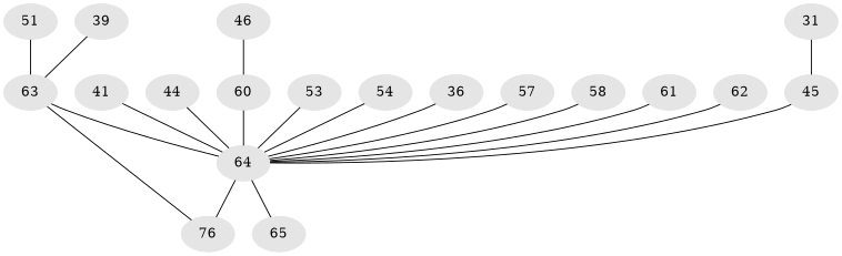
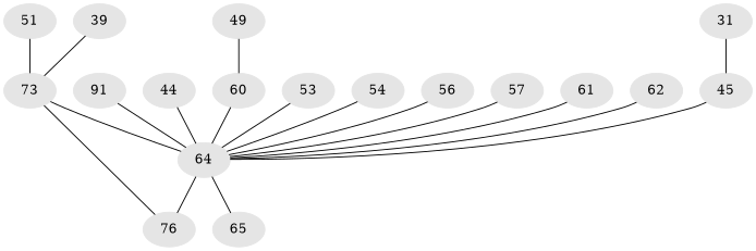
  graph {
    node [color=gray90 style=filled]
    31 [super="+24"]
    45 [super="+17"]
    64 [super="+43+52+42+14+23"]
-   63 [super="+33+50"]
+   63 [super="+33+50" label=73]
    n5 [label=76 super="+37+55+59+47"]
    39
    65
-   41
+   41 [label=91]
    44
-   46
+   46 [label=49]
    60
    51 [super="+48+27"]
    53
    54 [super="+28"]
-   56 [label=36]
+   56
    57
-   58
    61
    62
    31 -- 45
    45 -- 64 [weight=4]
    64 -- n5 [weight=3]
    64 -- 65
    63 -- 64 [weight=7]
    63 -- n5 [weight=2]
    39 -- 63
    41 -- 64
    44 -- 64
    46 -- 60
    60 -- 64
    51 -- 63 [weight=3]
    53 -- 64
    54 -- 64
    56 -- 64
    57 -- 64
-   58 -- 64
    61 -- 64
    62 -- 64
  }
